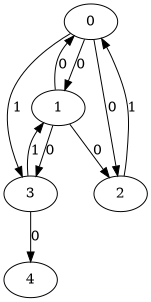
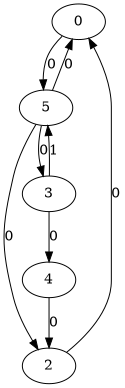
  digraph {
    0
-   1
+   1 [label=5]
    2
    3
    4
    0 -> 1 [label=0]
-   0 -> 2 [label=0]
-   0 -> 3 [label=1]
+   4 -> 2 [label=0]
    1 -> 0 [label=0]
    1 -> 2 [label=0]
    1 -> 3 [label=0]
-   2 -> 0 [label=1]
+   2 -> 0 [label=0]
    3 -> 1 [label=1]
    3 -> 4 [label=0]
  }
